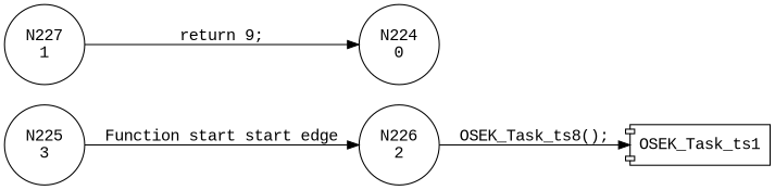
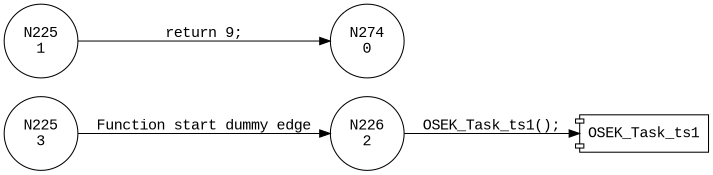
  digraph {
    fontname="Liberation Mono"
    rankdir=LR
    node [fontname="Liberation Mono" shape=circle]
    edge [fontname="Liberation Mono"]
    n1 [label="N225\n3"]
    n2 [label="N226\n2"]
    n3 [label=OSEK_Task_ts1 shape=component]
-   n4 [label="N227\n1"]
-   n5 [label="N224\n0"]
-   n1 -> n2 [label="Function start start edge"]
-   n2 -> n3 [label="OSEK_Task_ts8();"]
+   n4 [label="N225\n1"]
+   n5 [label="N274\n0"]
+   n1 -> n2 [label="Function start dummy edge"]
+   n2 -> n3 [label="OSEK_Task_ts1();"]
    n4 -> n5 [label="return 9;"]
  }
